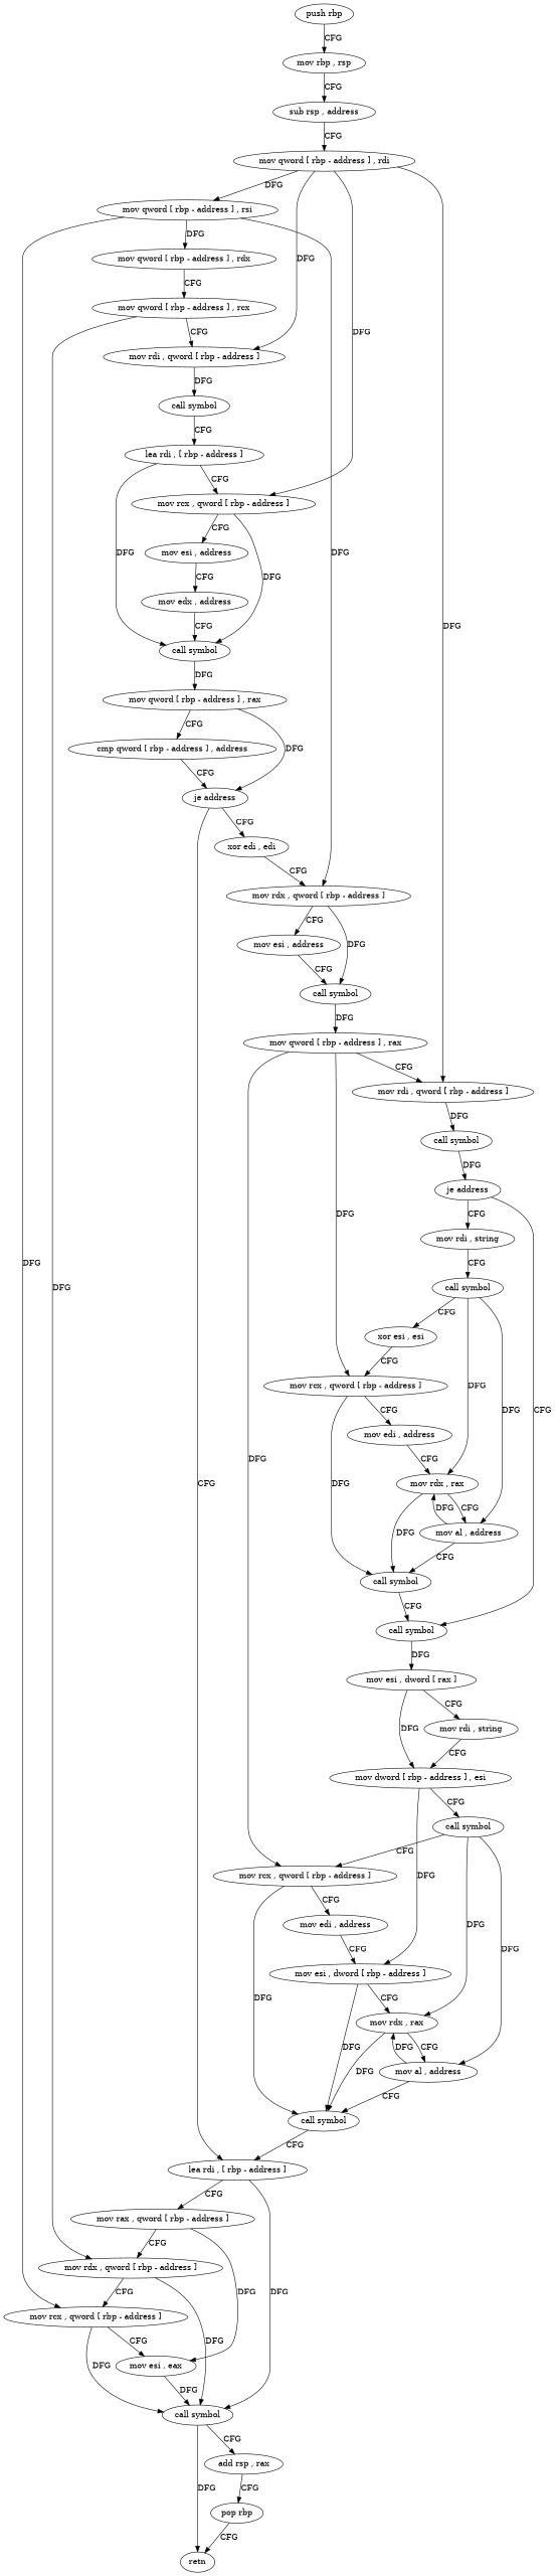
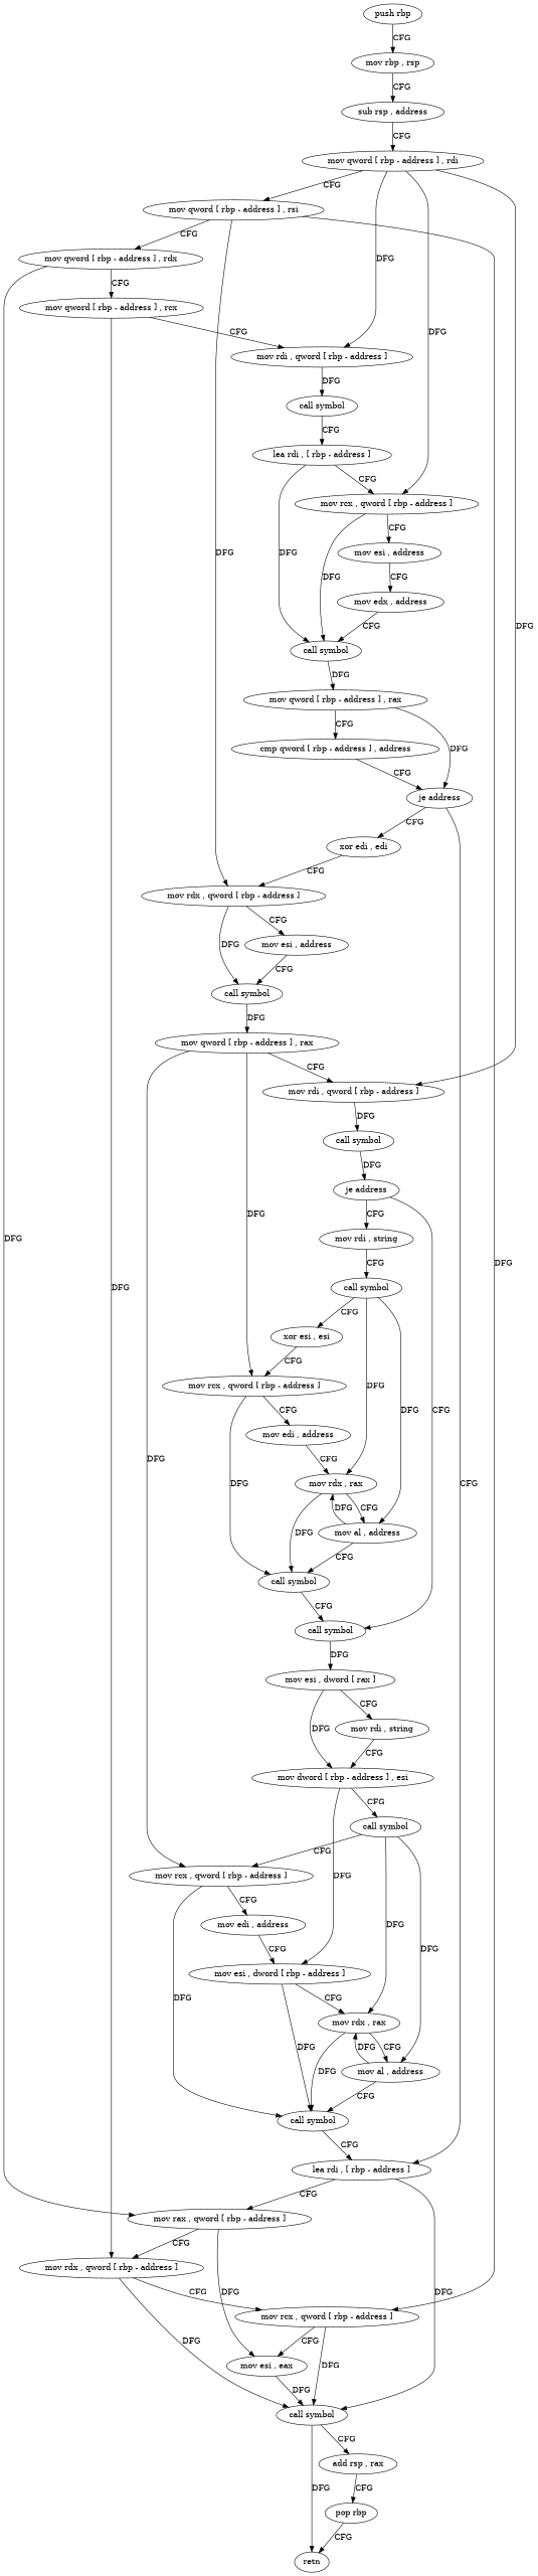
  digraph {
    n1 [label="push rbp"]
    n2 [label="mov rbp , rsp"]
    n3 [label="sub rsp , address"]
    n4 [label="mov qword [ rbp - address ] , rdi"]
    n5 [label="mov qword [ rbp - address ] , rsi"]
    n6 [label="mov rdi , qword [ rbp - address ]"]
    n7 [label="mov rcx , qword [ rbp - address ]"]
    n8 [label="mov rdi , qword [ rbp - address ]"]
    n9 [label="mov qword [ rbp - address ] , rdx"]
    n10 [label="mov rcx , qword [ rbp - address ]"]
    n11 [label="mov rdx , qword [ rbp - address ]"]
    n12 [label="call symbol"]
    n13 [label="call symbol"]
    n14 [label="mov esi , address"]
    n15 [label="call symbol"]
    n16 [label="mov qword [ rbp - address ] , rcx"]
    n17 [label="mov rax , qword [ rbp - address ]"]
    n18 [label="call symbol"]
    n19 [label="mov esi , eax"]
    n20 [label="mov esi , address"]
    n21 [label="call symbol"]
    n22 [label="mov rdx , qword [ rbp - address ]"]
    n23 [label="lea rdi , [ rbp - address ]"]
    n24 [label="mov qword [ rbp - address ] , rax"]
    n25 [label="mov edx , address"]
    n26 [label="cmp qword [ rbp - address ] , address"]
    n27 [label="je address"]
    n28 [label="lea rdi , [ rbp - address ]"]
    n29 [label="xor edi , edi"]
    n30 [label="add rsp , rax"]
    n31 [label=retn]
    n32 [label="pop rbp"]
    n33 [label="mov qword [ rbp - address ] , rax"]
    n34 [label="mov rcx , qword [ rbp - address ]"]
    n35 [label="mov rcx , qword [ rbp - address ]"]
    n36 [label="mov edi , address"]
    n37 [label="call symbol"]
    n38 [label="mov edi , address"]
    n39 [label="call symbol"]
    n40 [label="je address"]
    n41 [label="call symbol"]
    n42 [label="mov rdi , string"]
    n43 [label="mov esi , dword [ rax ]"]
    n44 [label="call symbol"]
    n45 [label="mov rdi , string"]
    n46 [label="mov dword [ rbp - address ] , esi"]
    n47 [label="xor esi , esi"]
    n48 [label="mov rdx , rax"]
    n49 [label="mov al , address"]
    n50 [label="call symbol"]
    n51 [label="mov esi , dword [ rbp - address ]"]
    n52 [label="mov rdx , rax"]
    n53 [label="mov al , address"]
    n1 -> n2 [label=CFG]
    n2 -> n3 [label=CFG]
    n3 -> n4 [label=CFG]
-   n4 -> n5 [label=DFG]
+   n4 -> n5 [label=CFG]
    n4 -> n6 [label=DFG]
    n4 -> n7 [label=DFG]
    n4 -> n8 [label=DFG]
-   n5 -> n9 [label=DFG]
+   n5 -> n9 [label=CFG]
    n5 -> n10 [label=DFG]
    n5 -> n11 [label=DFG]
    n6 -> n12 [label=DFG]
    n7 -> n13 [label=DFG]
    n7 -> n14 [label=CFG]
    n8 -> n15 [label=DFG]
    n9 -> n16 [label=CFG]
+   n9 -> n17 [label=DFG]
    n10 -> n18 [label=DFG]
    n10 -> n19 [label=CFG]
    n11 -> n20 [label=CFG]
    n11 -> n21 [label=DFG]
    n12 -> n23 [label=CFG]
    n13 -> n24 [label=DFG]
    n14 -> n25 [label=CFG]
    n15 -> n40 [label=DFG]
    n16 -> n6 [label=CFG]
    n16 -> n22 [label=DFG]
    n17 -> n19 [label=DFG]
    n17 -> n22 [label=CFG]
    n18 -> n30 [label=CFG]
    n18 -> n31 [label=DFG]
    n19 -> n18 [label=DFG]
    n20 -> n21 [label=CFG]
    n21 -> n33 [label=DFG]
    n22 -> n10 [label=CFG]
    n22 -> n18 [label=DFG]
    n23 -> n7 [label=CFG]
    n23 -> n13 [label=DFG]
    n24 -> n26 [label=CFG]
    n24 -> n27 [label=DFG]
    n25 -> n13 [label=CFG]
    n26 -> n27 [label=CFG]
    n27 -> n28 [label=CFG]
    n27 -> n29 [label=CFG]
    n28 -> n17 [label=CFG]
    n28 -> n18 [label=DFG]
    n29 -> n11 [label=CFG]
    n30 -> n32 [label=CFG]
    n32 -> n31 [label=CFG]
    n33 -> n8 [label=CFG]
    n33 -> n34 [label=DFG]
    n33 -> n35 [label=DFG]
    n34 -> n36 [label=CFG]
    n34 -> n37 [label=DFG]
    n35 -> n38 [label=CFG]
    n35 -> n39 [label=DFG]
    n36 -> n51 [label=CFG]
    n37 -> n28 [label=CFG]
    n38 -> n48 [label=CFG]
    n39 -> n41 [label=CFG]
    n40 -> n41 [label=CFG]
    n40 -> n42 [label=CFG]
    n41 -> n43 [label=DFG]
    n42 -> n44 [label=CFG]
    n43 -> n45 [label=CFG]
    n43 -> n46 [label=DFG]
    n44 -> n47 [label=CFG]
    n44 -> n48 [label=DFG]
    n44 -> n49 [label=DFG]
    n45 -> n46 [label=CFG]
    n46 -> n50 [label=CFG]
    n46 -> n51 [label=DFG]
    n47 -> n35 [label=CFG]
    n48 -> n39 [label=DFG]
    n48 -> n49 [label=CFG]
    n49 -> n39 [label=CFG]
    n49 -> n48 [label=DFG]
    n50 -> n34 [label=CFG]
    n50 -> n52 [label=DFG]
    n50 -> n53 [label=DFG]
    n51 -> n37 [label=DFG]
    n51 -> n52 [label=CFG]
    n52 -> n37 [label=DFG]
    n52 -> n53 [label=CFG]
    n53 -> n37 [label=CFG]
    n53 -> n52 [label=DFG]
  }
